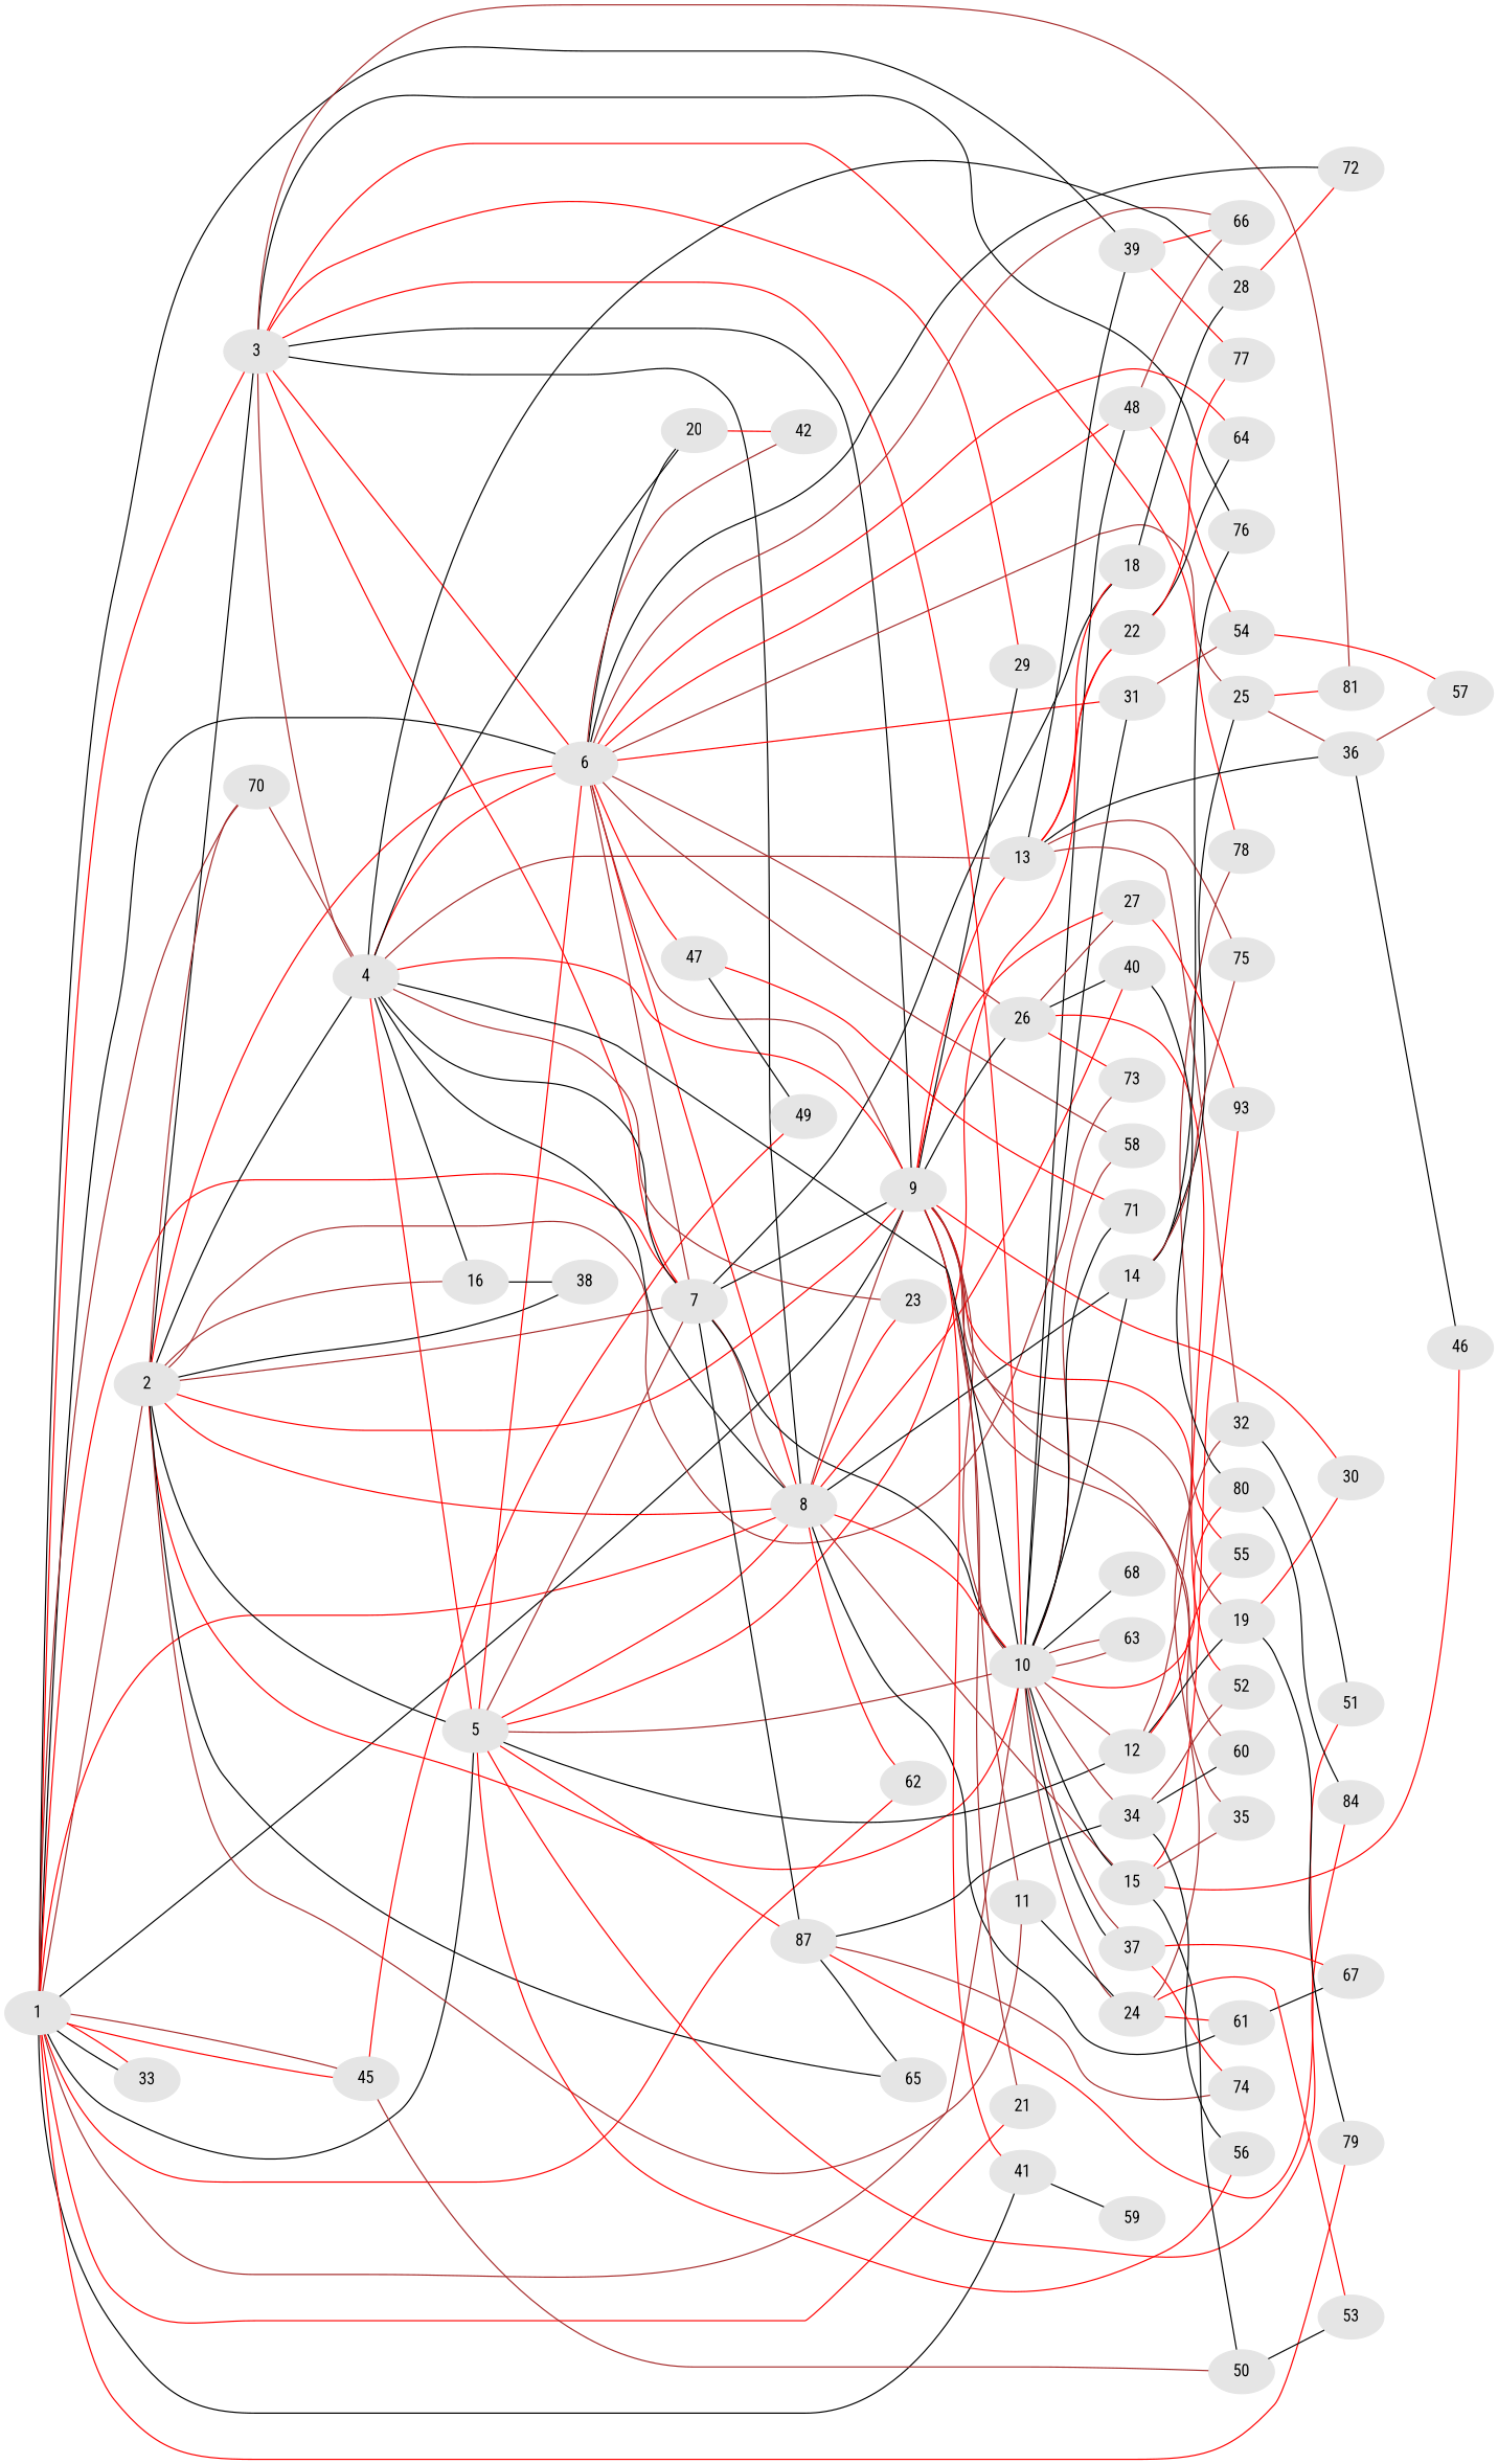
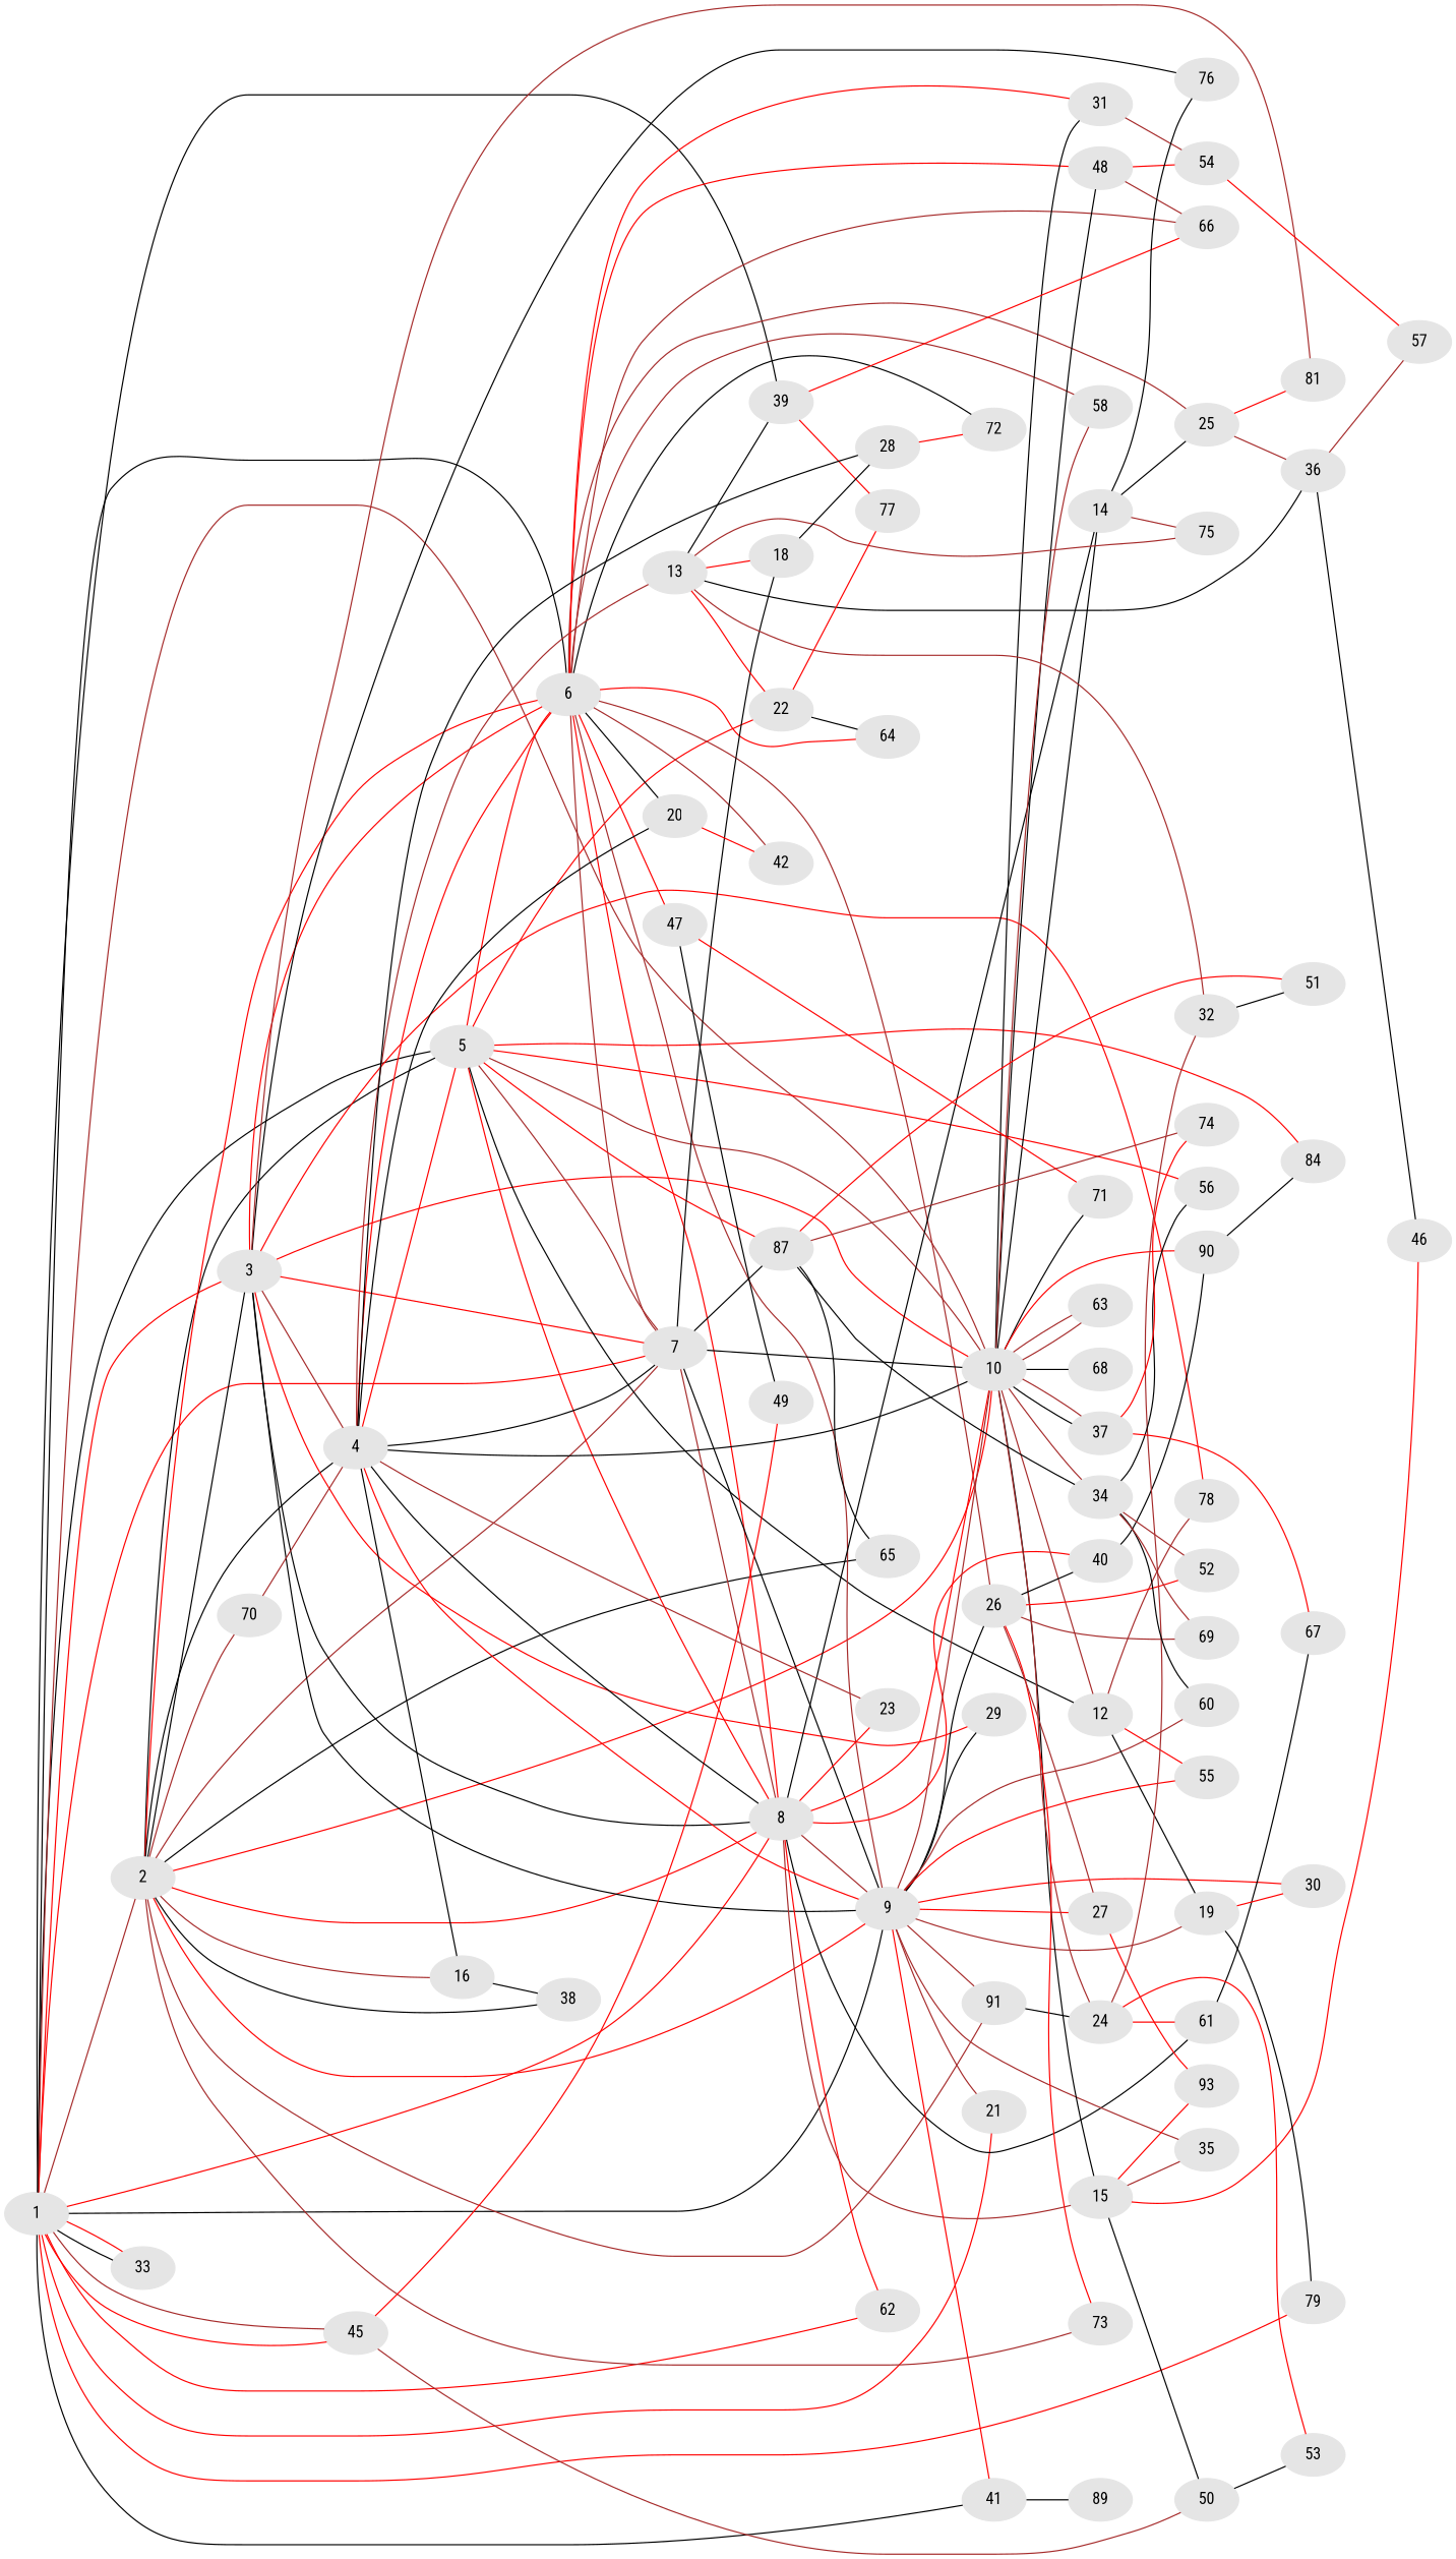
  graph {
    fontname="Roboto Condensed"
    rankdir=LR
    node [color=gray90 fontname="Roboto Condensed" style=filled]
    edge [color=red fontname="Roboto Condensed"]
    1
    2
    3
    5
    6
    7
    8
    9
    10
    21
    33
    39
    41
    45
    62
    70
    79
    4
-   11
+   11 [label=91]
    16
    38
    65
    73
    29
    76
    78
    81
    13
    20
    23
    28
    12
    n33 [label=87]
    22
    56
    84
    25
    26
    31
    42
    47
    48
    58
    64
    66
    72
    18
    14
    15
    40
    61
    19
    27
    30
    35
    55
    60
    24
    34
    37
    63
    68
    71
-   80
+   80 [label=90]
    77
-   59
+   59 [label=89]
    50
    49
    32
    36
    75
    51
    74
    52
+   69
    54
    46
    n78 [label=93]
    67
    53
    57
    1 -- 2 [color=brown]
    1 -- 3
    1 -- 5 [color=black]
    1 -- 6 [color=black]
    1 -- 7
    1 -- 8
    1 -- 9 [color=black]
    1 -- 10 [color=brown]
    1 -- 21
    1 -- 33 [color=black]
    1 -- 33
    1 -- 39 [color=black]
    1 -- 41 [color=black]
    1 -- 45
    1 -- 45 [color=brown]
    1 -- 62
-   1 -- 70 [color=brown]
    1 -- 79
    2 -- 3 [color=black]
    2 -- 5 [color=black]
    2 -- 6
    2 -- 7 [color=brown]
    2 -- 8
    2 -- 9
    2 -- 10
    2 -- 70 [color=brown]
    2 -- 4 [color=black]
    2 -- 11 [color=brown]
    2 -- 16 [color=brown]
    2 -- 38 [color=black]
    2 -- 65 [color=black]
    2 -- 73 [color=brown]
    3 -- 6
    3 -- 7
    3 -- 8 [color=black]
    3 -- 9 [color=black]
    3 -- 10
    3 -- 4 [color=brown]
    3 -- 29
    3 -- 76 [color=black]
    3 -- 78
    3 -- 81 [color=brown]
    5 -- 6
    5 -- 7 [color=brown]
    5 -- 8
    5 -- 10 [color=brown]
    5 -- 12 [color=black]
    5 -- n33
    5 -- 22
    5 -- 56
    5 -- 84
    6 -- 7 [color=brown]
    6 -- 8
    6 -- 9 [color=brown]
    6 -- 20 [color=black]
    6 -- 25 [color=brown]
    6 -- 26 [color=brown]
    6 -- 31
    6 -- 42 [color=brown]
    6 -- 47
    6 -- 48
    6 -- 58 [color=brown]
    6 -- 64
    6 -- 66 [color=brown]
    6 -- 72 [color=black]
    7 -- 8 [color=brown]
    7 -- 9 [color=black]
    7 -- 10 [color=black]
    7 -- n33 [color=black]
    7 -- 18 [color=black]
    8 -- 9 [color=brown]
    8 -- 10
    8 -- 62
    8 -- 23
    8 -- 14 [color=black]
    8 -- 15 [color=brown]
    8 -- 40
    8 -- 61 [color=black]
    9 -- 10 [color=brown]
    9 -- 21 [color=brown]
    9 -- 41
    9 -- 11 [color=brown]
    9 -- 29 [color=black]
-   9 -- 13
    9 -- 26 [color=black]
    9 -- 19 [color=brown]
    9 -- 27
    9 -- 30
    9 -- 35 [color=brown]
    9 -- 55
    9 -- 60 [color=brown]
    10 -- 12 [color=brown]
    10 -- 31 [color=black]
    10 -- 48 [color=black]
    10 -- 58 [color=brown]
    10 -- 14 [color=black]
    10 -- 15 [color=black]
    10 -- 24 [color=brown]
    10 -- 34 [color=brown]
    10 -- 37 [color=black]
    10 -- 37 [color=brown]
    10 -- 63 [color=brown]
    10 -- 63 [color=brown]
    10 -- 68 [color=black]
    10 -- 71 [color=black]
    10 -- 80
    39 -- 66
    39 -- 77
    41 -- 59 [color=black]
    45 -- 50 [color=brown]
    45 -- 49
    70 -- 4 [color=brown]
    4 -- 5
    4 -- 6
    4 -- 7 [color=black]
    4 -- 8 [color=black]
    4 -- 9
    4 -- 10 [color=black]
    4 -- 16 [color=black]
    4 -- 13 [color=brown]
    4 -- 20 [color=black]
    4 -- 23 [color=brown]
    4 -- 28 [color=black]
    11 -- 24 [color=black]
    16 -- 38 [color=black]
    13 -- 39 [color=black]
    13 -- 22
    13 -- 18
    13 -- 32 [color=brown]
    13 -- 36 [color=black]
    13 -- 75 [color=brown]
    20 -- 42
    28 -- 72
    12 -- 78 [color=brown]
    12 -- 19 [color=black]
    12 -- 55
    n33 -- 65 [color=black]
    n33 -- 34 [color=black]
    n33 -- 51
    n33 -- 74 [color=brown]
    22 -- 64 [color=black]
    22 -- 77
    25 -- 81
    25 -- 36 [color=brown]
    26 -- 73
    26 -- 40 [color=black]
    26 -- 27 [color=brown]
    26 -- 52
+   26 -- 69 [color=brown]
    31 -- 54 [color=brown]
    47 -- 71
    47 -- 49 [color=black]
    48 -- 66 [color=brown]
    48 -- 54
    18 -- 28 [color=black]
    14 -- 76 [color=black]
    14 -- 25 [color=black]
    14 -- 75 [color=brown]
    15 -- 35 [color=brown]
    15 -- 50 [color=black]
    15 -- 46
    15 -- n78
    40 -- 80 [color=black]
    61 -- 67 [color=black]
    19 -- 79 [color=black]
    19 -- 30
    27 -- n78
    24 -- 61
    24 -- 32 [color=brown]
    24 -- 53
    34 -- 56 [color=black]
    34 -- 60 [color=black]
    34 -- 52 [color=brown]
+   34 -- 69 [color=brown]
    37 -- 74
    37 -- 67
    80 -- 84 [color=black]
    50 -- 53 [color=black]
    32 -- 51 [color=black]
    36 -- 46 [color=black]
    36 -- 57 [color=brown]
    54 -- 57
  }
